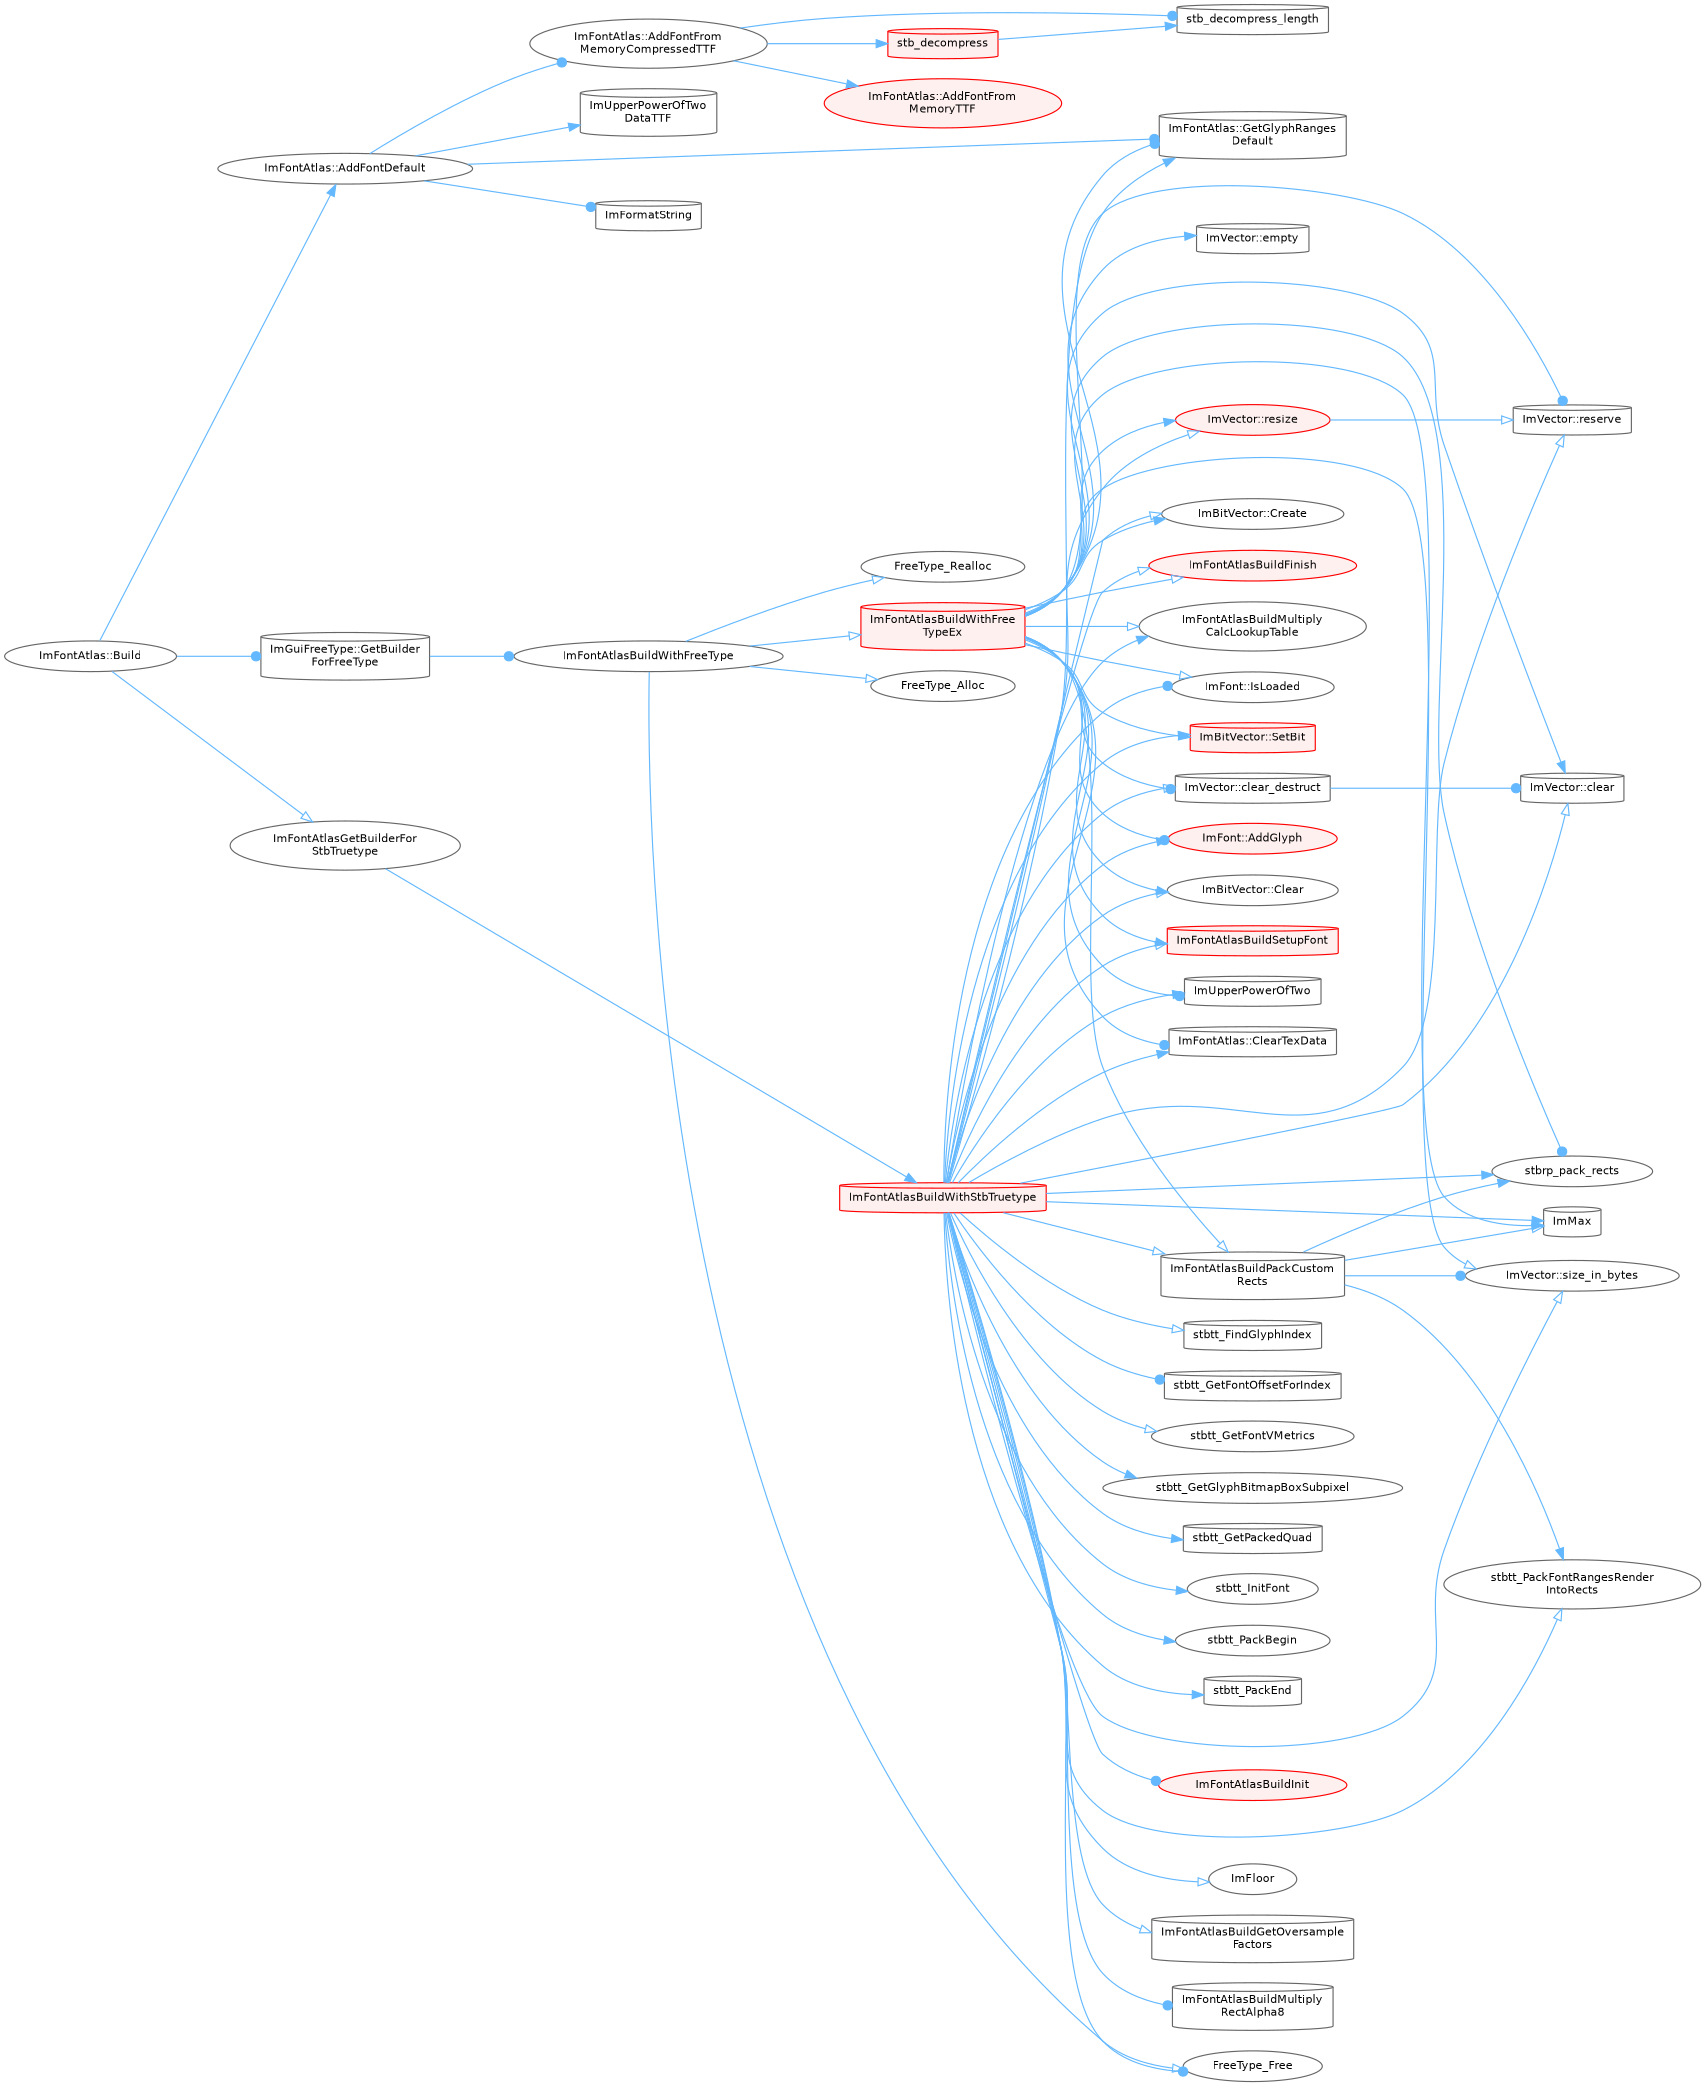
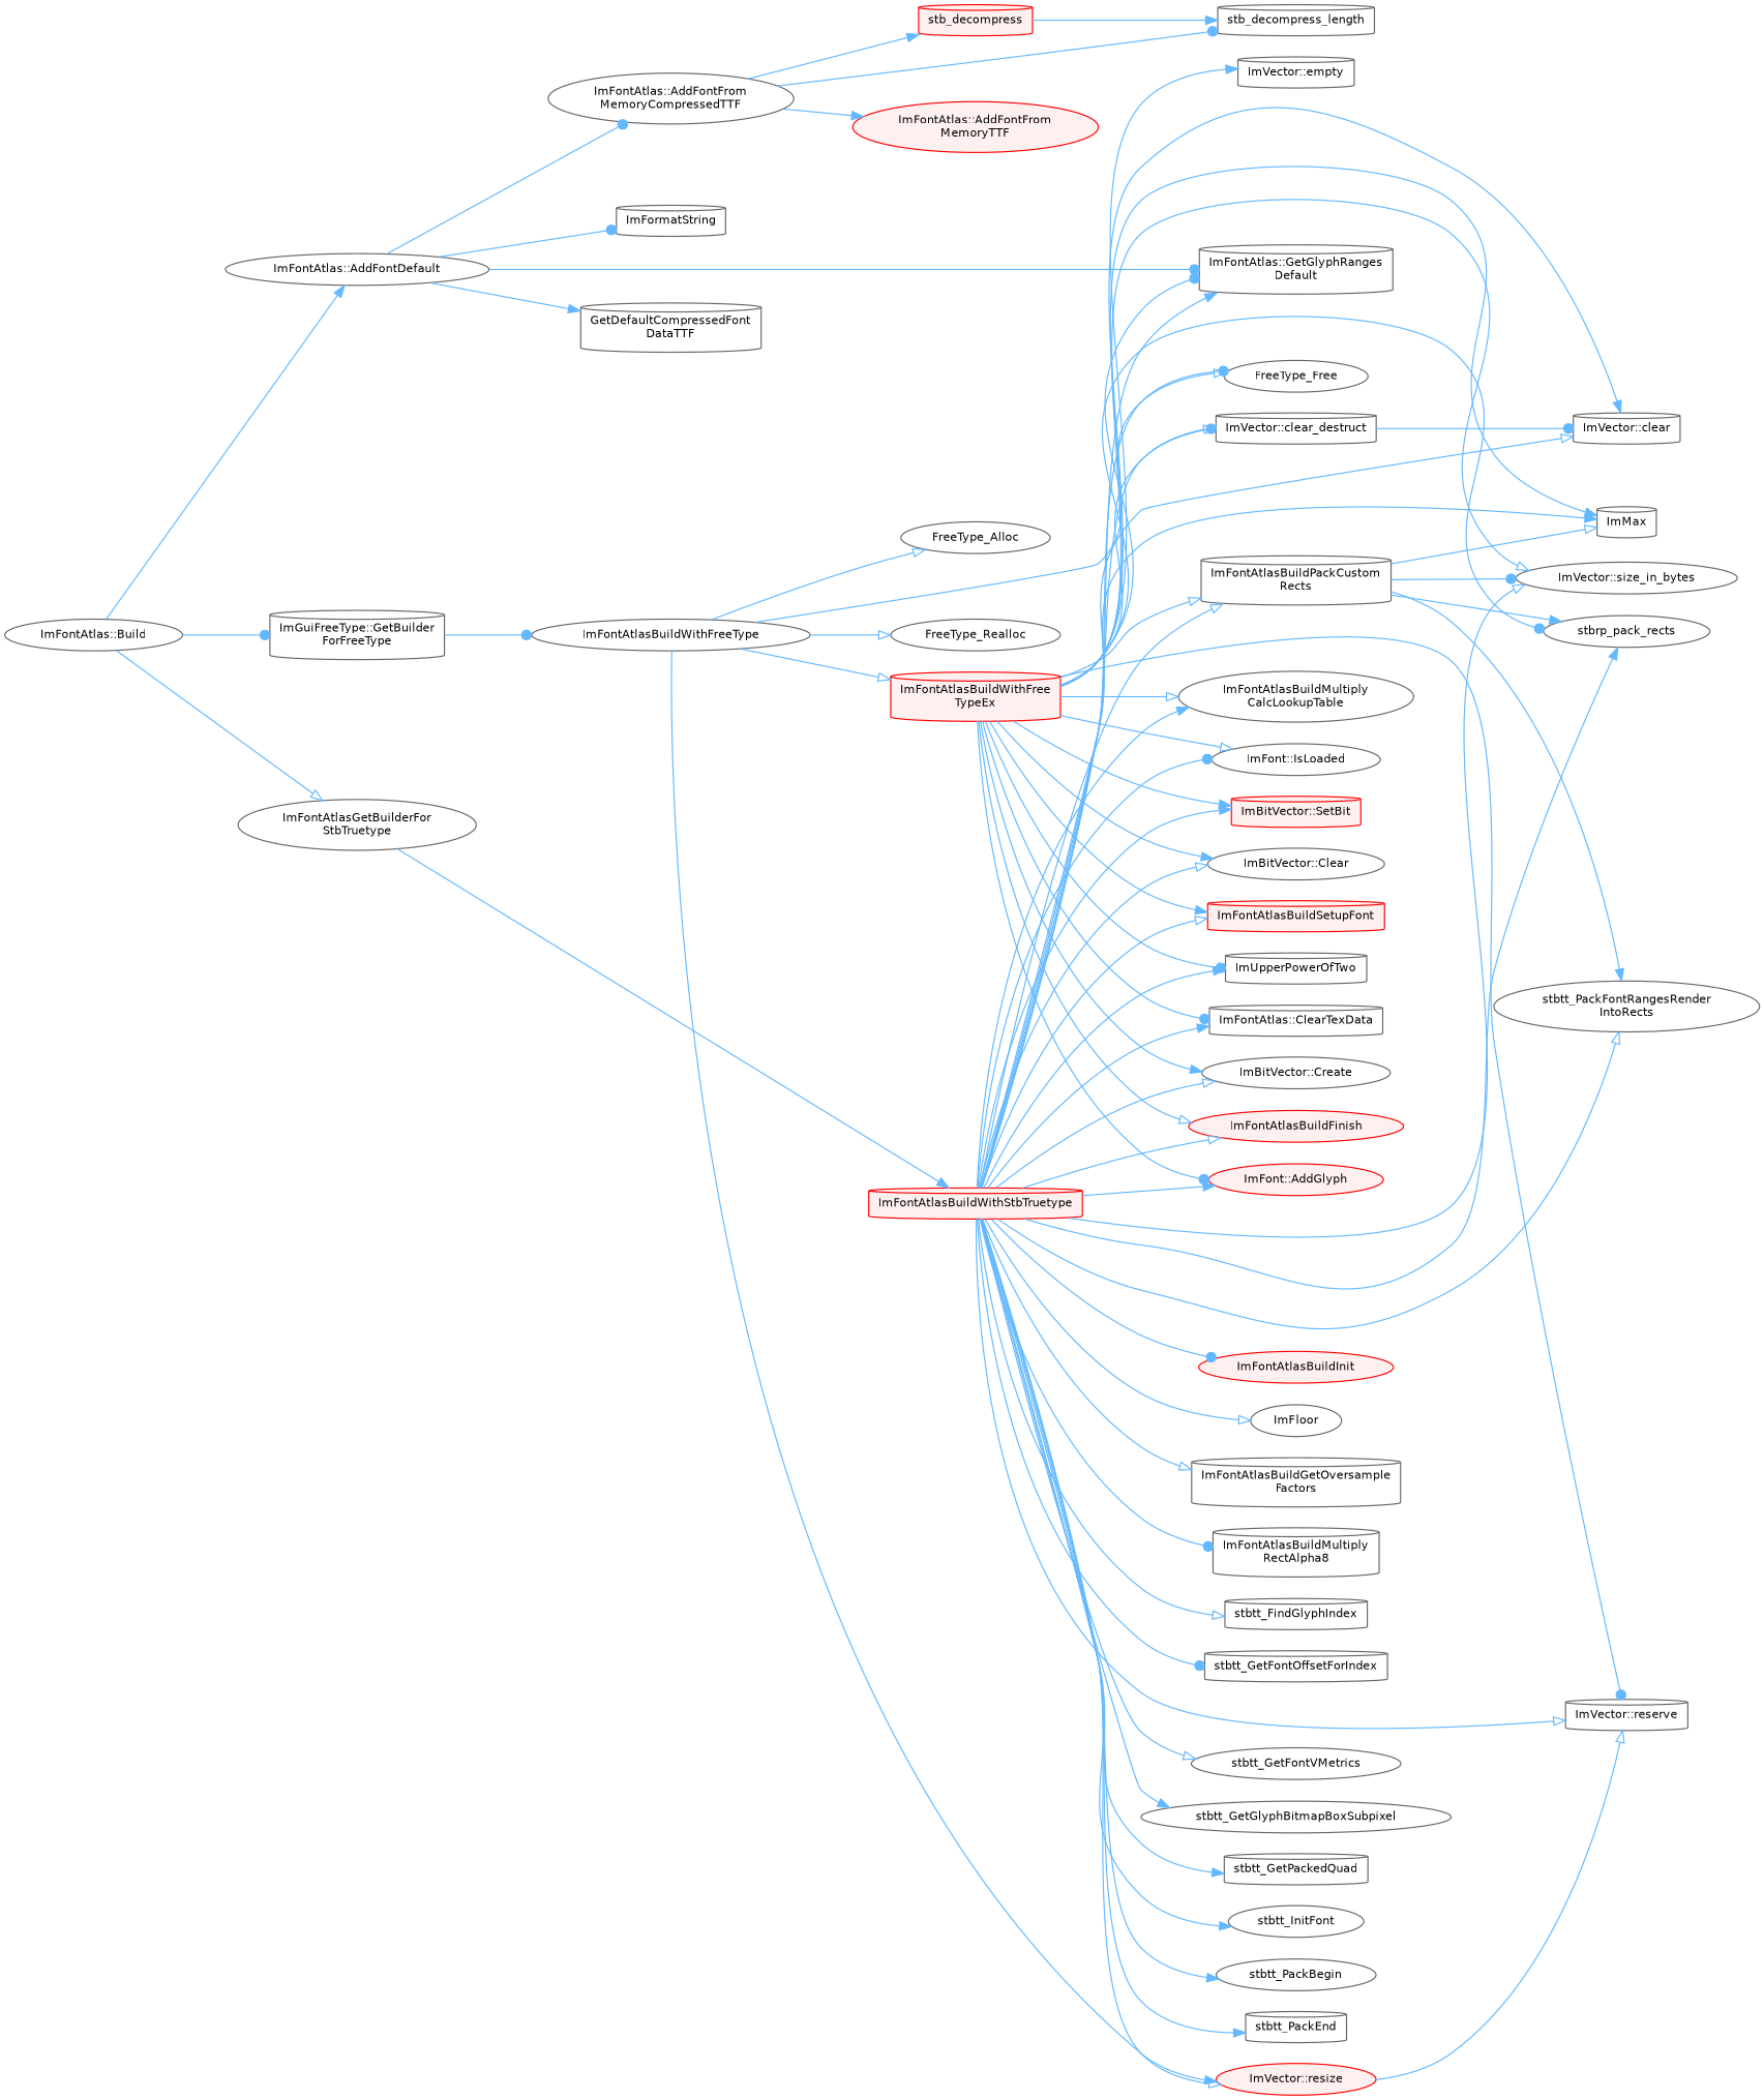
  digraph {
    rankdir=LR
    node [color=grey40 fillcolor=white fontname=Helvetica fontsize=10 shape=ellipse style=filled]
    edge [arrowhead=normal color=steelblue1 fontname=Helvetica fontsize=10 labelfontname=Helvetica labelfontsize=10 style=solid]
    n1 [height=0.2 label="ImFontAtlas::Build" width=0.4]
    n2 [height=0.2 label="ImFontAtlas::AddFontDefault" width=0.4]
    n3 [height=0.2 label="ImGuiFreeType::GetBuilder\lForFreeType" shape=cylinder width=0.4]
    n4 [height=0.2 label="ImFontAtlasGetBuilderFor\lStbTruetype" width=0.4]
    n5 [height=0.2 label="ImFontAtlas::AddFontFrom\lMemoryCompressedTTF" width=0.4]
-   n6 [height=0.2 label="ImUpperPowerOfTwo\lDataTTF" shape=cylinder width=0.4]
+   n6 [height=0.2 label="GetDefaultCompressedFont\lDataTTF" shape=cylinder width=0.4]
    n7 [height=0.2 label="ImFontAtlas::GetGlyphRanges\lDefault" shape=cylinder width=0.4]
    n8 [height=0.2 label=ImFormatString shape=cylinder width=0.4]
    n9 [height=0.2 label=ImFontAtlasBuildWithFreeType width=0.4]
    n10 [color=red fillcolor="#FFF0F0" height=0.2 label=ImFontAtlasBuildWithStbTruetype shape=cylinder width=0.4]
    n11 [color=red fillcolor="#FFF0F0" height=0.2 label="ImFontAtlas::AddFontFrom\lMemoryTTF" width=0.4]
    n12 [color=red fillcolor="#FFF0F0" height=0.2 label=stb_decompress shape=cylinder width=0.4]
    n13 [height=0.2 label=stb_decompress_length shape=cylinder width=0.4]
    n14 [height=0.2 label=FreeType_Alloc width=0.4]
    n15 [height=0.2 label=FreeType_Free width=0.4]
    n16 [height=0.2 label=FreeType_Realloc width=0.4]
    n17 [color=red fillcolor="#FFF0F0" height=0.2 label="ImFontAtlasBuildWithFree\lTypeEx" shape=cylinder width=0.4]
    n18 [color=red fillcolor="#FFF0F0" height=0.2 label="ImFont::AddGlyph" width=0.4]
    n19 [height=0.2 label="ImBitVector::Clear" width=0.4]
    n20 [height=0.2 label="ImVector::clear" shape=cylinder width=0.4]
    n21 [height=0.2 label="ImVector::clear_destruct" shape=cylinder width=0.4]
    n22 [height=0.2 label="ImFontAtlas::ClearTexData" shape=cylinder width=0.4]
    n23 [height=0.2 label="ImBitVector::Create" width=0.4]
    n24 [height=0.2 label="ImVector::empty" shape=cylinder width=0.4]
    n25 [color=red fillcolor="#FFF0F0" height=0.2 label=ImFontAtlasBuildFinish width=0.4]
    n26 [height=0.2 label="ImFontAtlasBuildMultiply\lCalcLookupTable" width=0.4]
    n27 [height=0.2 label="ImFontAtlasBuildPackCustom\lRects" shape=cylinder width=0.4]
    n28 [height=0.2 label=ImMax shape=cylinder width=0.4]
    n29 [color=red fillcolor="#FFF0F0" height=0.2 label="ImVector::resize" width=0.4]
    n30 [height=0.2 label="ImVector::reserve" shape=cylinder width=0.4]
    n31 [height=0.2 label="ImVector::size_in_bytes" width=0.4]
    n32 [height=0.2 label=stbrp_pack_rects width=0.4]
    n33 [color=red fillcolor="#FFF0F0" height=0.2 label=ImFontAtlasBuildSetupFont shape=cylinder width=0.4]
    n34 [height=0.2 label=ImUpperPowerOfTwo shape=cylinder width=0.4]
    n35 [height=0.2 label="ImFont::IsLoaded" width=0.4]
    n36 [color=red fillcolor="#FFF0F0" height=0.2 label="ImBitVector::SetBit" shape=cylinder width=0.4]
    n37 [color=red fillcolor="#FFF0F0" height=0.2 label=ImFontAtlasBuildInit width=0.4]
    n38 [height=0.2 label="stbtt_PackFontRangesRender\lIntoRects" width=0.4]
    n39 [height=0.2 label=ImFloor width=0.4]
    n40 [height=0.2 label="ImFontAtlasBuildGetOversample\lFactors" shape=cylinder width=0.4]
    n41 [height=0.2 label="ImFontAtlasBuildMultiply\lRectAlpha8" shape=cylinder width=0.4]
    n42 [height=0.2 label=stbtt_FindGlyphIndex shape=cylinder width=0.4]
    n43 [height=0.2 label=stbtt_GetFontOffsetForIndex shape=cylinder width=0.4]
    n44 [height=0.2 label=stbtt_GetFontVMetrics width=0.4]
    n45 [height=0.2 label=stbtt_GetGlyphBitmapBoxSubpixel width=0.4]
    n46 [height=0.2 label=stbtt_GetPackedQuad shape=cylinder width=0.4]
    n47 [height=0.2 label=stbtt_InitFont width=0.4]
    n48 [height=0.2 label=stbtt_PackBegin width=0.4]
    n49 [height=0.2 label=stbtt_PackEnd shape=cylinder width=0.4]
    n1 -> n2
    n1 -> n3 [arrowhead=dot]
    n1 -> n4 [arrowhead=onormal]
    n2 -> n5 [arrowhead=dot]
    n2 -> n6
    n2 -> n7 [arrowhead=dot]
    n2 -> n8 [arrowhead=dot]
    n3 -> n9 [arrowhead=dot]
    n4 -> n10
    n5 -> n11
    n5 -> n12
    n5 -> n13 [arrowhead=dot]
    n9 -> n14 [arrowhead=onormal]
    n9 -> n15 [arrowhead=onormal]
    n9 -> n16 [arrowhead=onormal]
    n9 -> n17 [arrowhead=onormal]
    n10 -> n7
    n10 -> n15 [arrowhead=dot]
    n10 -> n18
    n10 -> n19 [arrowhead=onormal]
    n10 -> n20 [arrowhead=onormal]
    n10 -> n21 [arrowhead=onormal]
    n10 -> n22
    n10 -> n23 [arrowhead=onormal]
    n10 -> n25 [arrowhead=onormal]
    n10 -> n26
    n10 -> n27 [arrowhead=onormal]
    n10 -> n28
    n10 -> n29 [arrowhead=onormal]
    n10 -> n30 [arrowhead=onormal]
    n10 -> n31 [arrowhead=onormal]
    n10 -> n32
    n10 -> n33 [arrowhead=onormal]
    n10 -> n34
    n10 -> n35 [arrowhead=dot]
    n10 -> n36
    n10 -> n37 [arrowhead=dot]
    n10 -> n38 [arrowhead=onormal]
    n10 -> n39 [arrowhead=onormal]
    n10 -> n40 [arrowhead=onormal]
    n10 -> n41 [arrowhead=dot]
    n10 -> n42 [arrowhead=onormal]
    n10 -> n43 [arrowhead=dot]
    n10 -> n44 [arrowhead=onormal]
    n10 -> n45
    n10 -> n46
    n10 -> n47
    n10 -> n48
    n10 -> n49
    n12 -> n13
    n17 -> n7 [arrowhead=dot]
    n17 -> n18 [arrowhead=dot]
    n17 -> n19
    n17 -> n20
    n17 -> n21 [arrowhead=dot]
    n17 -> n22 [arrowhead=dot]
    n17 -> n23
    n17 -> n24
    n17 -> n25 [arrowhead=onormal]
    n17 -> n26 [arrowhead=onormal]
    n17 -> n27 [arrowhead=onormal]
    n17 -> n28
-   n17 -> n29
+   n9 -> n29
    n17 -> n30 [arrowhead=dot]
    n17 -> n31 [arrowhead=onormal]
    n17 -> n32 [arrowhead=dot]
    n17 -> n33
    n17 -> n34 [arrowhead=dot]
    n17 -> n35 [arrowhead=onormal]
    n17 -> n36
    n21 -> n20 [arrowhead=dot]
    n27 -> n28 [arrowhead=onormal]
    n27 -> n31 [arrowhead=dot]
    n27 -> n32
    n27 -> n38
    n29 -> n30 [arrowhead=onormal]
  }
